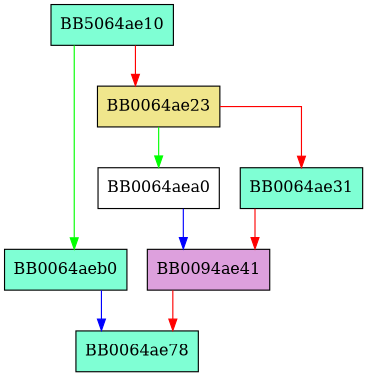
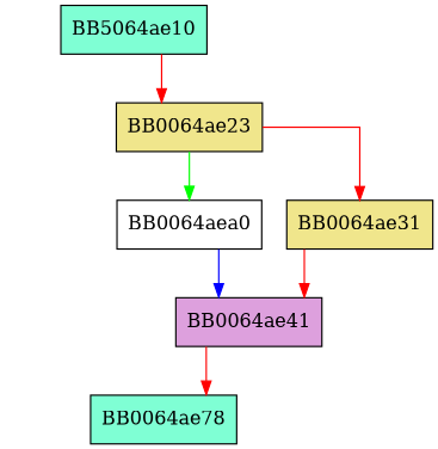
  digraph {
    splines=ortho
    node [fillcolor=aquamarine shape=box style=filled]
    edge [color=red]
    n1 [label=BB5064ae10]
-   BB0064aeb0
    BB0064ae23 [fillcolor=khaki]
    BB0064ae78
    BB0064aea0 [fillcolor=white]
-   BB0064ae31
-   BB0064ae41 [fillcolor=plum label=BB0094ae41]
-   n1 -> BB0064aeb0 [color=green]
+   BB0064ae31 [fillcolor=khaki]
+   BB0064ae41 [fillcolor=plum]
    n1 -> BB0064ae23
-   BB0064aeb0 -> BB0064ae78 [color=blue]
    BB0064ae23 -> BB0064aea0 [color=green]
    BB0064ae23 -> BB0064ae31
    BB0064aea0 -> BB0064ae41 [color=blue]
    BB0064ae31 -> BB0064ae41
    BB0064ae41 -> BB0064ae78
  }
